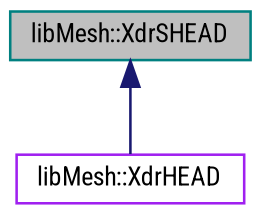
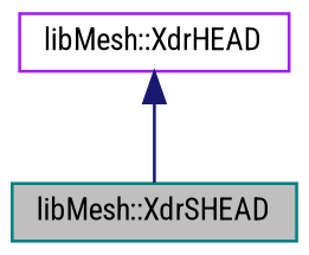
  digraph {
    fontname="Roboto Condensed"
    node [fontname="Roboto Condensed" fontsize=10 shape=record style=filled]
    n1 [color=teal fillcolor=grey75 fontcolor=black height=0.2 label="libMesh::XdrSHEAD" width=0.4]
    n2 [color=purple fillcolor=white height=0.2 label="libMesh::XdrHEAD" width=0.4]
-   n1 -> n2 [color=midnightblue dir=back fontname="Roboto Condensed" fontsize=10 labelfontname=FreeSans labelfontsize=10 style=solid]
+   n2 -> n1 [color=midnightblue dir=back fontname="Roboto Condensed" fontsize=10 labelfontname=FreeSans labelfontsize=10 style=solid]
  }
